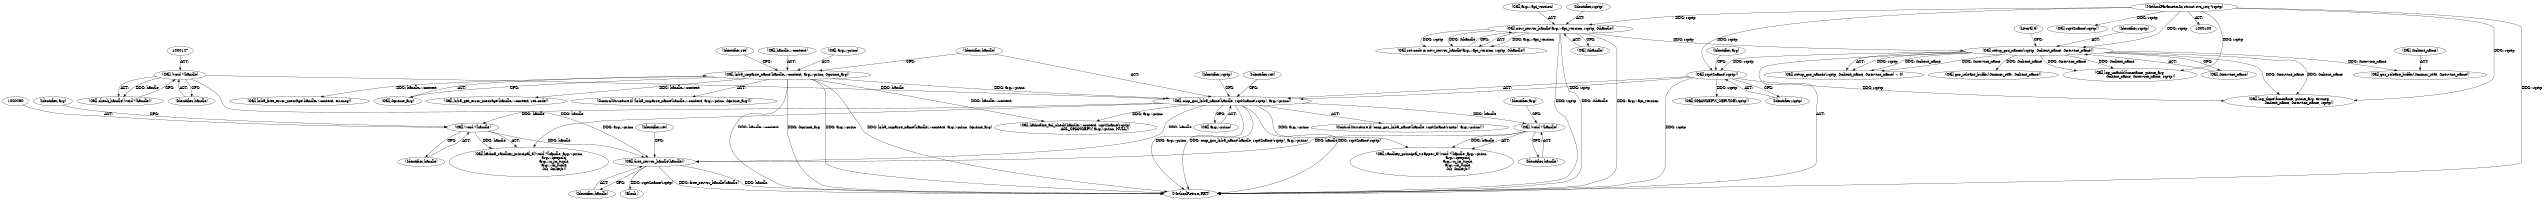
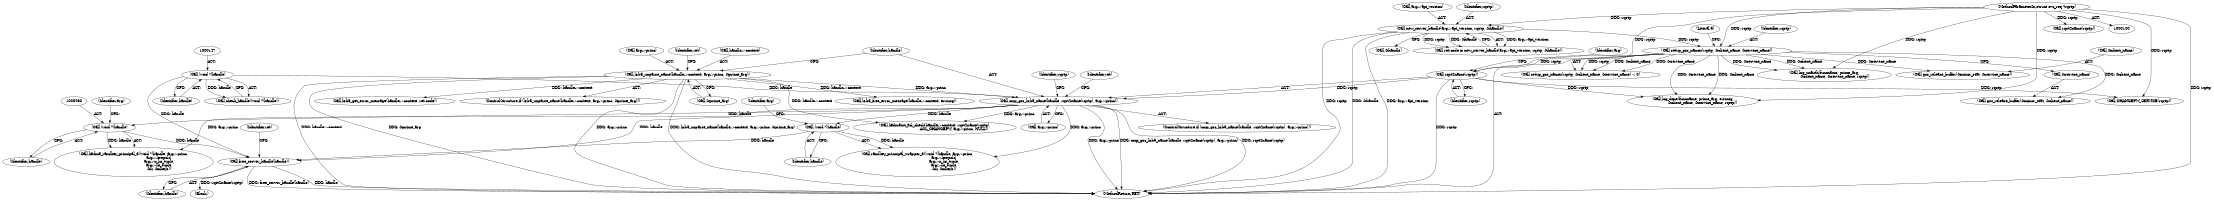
  digraph {
    n1 [label="(Call,free_server_handle(handle))"]
    n2 [label="(Identifier,handle)"]
    n3 [label="(MethodReturn,RET)"]
    n4 [label="(Block,)"]
    n5 [label="(Call,(void *)handle)"]
    n6 [label="(Identifier,handle)"]
    n7 [label="(Call,kadm5_randkey_principal_3((void *)handle, arg->princ,\n                                             arg->keepold,\n                                             arg->n_ks_tuple,\n                                             arg->ks_tuple,\n                                             &k, &nkeys))"]
    n8 [label="(Call,cmp_gss_krb5_name(handle, rqst2name(rqstp), arg->princ))"]
    n9 [label="(Call,(void *)handle)"]
    n10 [label="(Call,kadm5int_acl_check(handle->context, rqst2name(rqstp),\n                                  ACL_CHANGEPW, arg->princ, NULL))"]
    n11 [label="(Call,randkey_principal_wrapper_3((void *)handle, arg->princ,\n                                               arg->keepold,\n                                               arg->n_ks_tuple,\n                                               arg->ks_tuple,\n                                               &k, &nkeys))"]
    n12 [label="(ControlStructure,if (cmp_gss_krb5_name(handle, rqst2name(rqstp), arg->princ)))"]
    n13 [label="(Call,arg->princ)"]
    n14 [label="(Identifier,handle)"]
    n15 [label="(Call,(void *)handle)"]
    n16 [label="(Call,check_handle((void *)handle))"]
    n17 [label="(Identifier,handle)"]
    n18 [label="(Call,rqst2name(rqstp))"]
    n19 [label="(Call,CHANGEPW_SERVICE(rqstp))"]
    n20 [label="(Identifier,rqstp)"]
    n21 [label="(Call,log_done(funcname, prime_arg, errmsg,\n                 &client_name, &service_name, rqstp))"]
    n22 [label="(Call,setup_gss_names(rqstp, &client_name, &service_name))"]
    n23 [label="(Call,gss_release_buffer(&minor_stat, &client_name))"]
    n24 [label="(Call,log_unauth(funcname, prime_arg,\n                   &client_name, &service_name, rqstp))"]
    n25 [label="(Call,gss_release_buffer(&minor_stat, &service_name))"]
    n26 [label="(Call,&service_name)"]
    n27 [label="(Call,setup_gss_names(rqstp, &client_name, &service_name) < 0)"]
    n28 [label="(Call,new_server_handle(arg->api_version, rqstp, &handle))"]
    n29 [label="(Call,&handle)"]
    n30 [label="(Call,ret.code = new_server_handle(arg->api_version, rqstp, &handle))"]
    n31 [label="(MethodParameterIn,struct svc_req *rqstp)"]
    n32 [label="(Call,rqst2name(rqstp))"]
    1000100
    n34 [label="(Call,krb5_unparse_name(handle->context, arg->princ, &prime_arg))"]
    n35 [label="(Call,krb5_free_error_message(handle->context, errmsg))"]
    n36 [label="(Call,&prime_arg)"]
    n37 [label="(Call,krb5_get_error_message(handle->context, ret.code))"]
    n38 [label="(ControlStructure,if (krb5_unparse_name(handle->context, arg->princ, &prime_arg)))"]
    n39 [label="(Call,&client_name)"]
    n40 [label="(Call,arg->princ)"]
    n41 [label="(Call,handle->context)"]
    n42 [label="(Identifier,rqstp)"]
    n43 [label="(Identifier,ret)"]
    n44 [label="(Identifier,arg)"]
    n45 [label="(Call,arg->api_version)"]
    n46 [label="(Identifier,ret)"]
    n47 [label="(Identifier,arg)"]
    n48 [label="(Identifier,arg)"]
    n49 [label="(Literal,5)"]
    n50 [label="(Identifier,handle)"]
    n51 [label="(Identifier,rqstp)"]
    n52 [label="(Identifier,ret)"]
    n53 [label="(Identifier,rqstp)"]
    1000250
    1000147
    n1 -> n2 [label="CFG: "]
    n1 -> n3 [label="DDG: free_server_handle(handle)"]
    n1 -> n3 [label="DDG: handle"]
    n1 -> n4 [label="DDG: rqst2name(rqstp)"]
    n2 -> n1 [label="AST: "]
    n5 -> n1 [label="DDG: handle"]
    n5 -> n6 [label="CFG: "]
    n5 -> n7 [label="AST: "]
    n5 -> n7 [label="DDG: handle"]
    n6 -> n5 [label="AST: "]
    n8 -> n1 [label="DDG: handle"]
    n8 -> n3 [label="DDG: cmp_gss_krb5_name(handle, rqst2name(rqstp), arg->princ)"]
    n8 -> n3 [label="DDG: rqst2name(rqstp)"]
    n8 -> n3 [label="DDG: arg->princ"]
    n8 -> n5 [label="DDG: handle"]
    n8 -> n7 [label="DDG: arg->princ"]
    n8 -> n9 [label="DDG: handle"]
    n8 -> n10 [label="DDG: arg->princ"]
    n8 -> n11 [label="DDG: arg->princ"]
    n8 -> n12 [label="AST: "]
    n8 -> n13 [label="CFG: "]
    n9 -> n1 [label="DDG: handle"]
    n9 -> n11 [label="AST: "]
    n9 -> n11 [label="DDG: handle"]
    n9 -> n14 [label="CFG: "]
    n13 -> n8 [label="AST: "]
    n14 -> n9 [label="AST: "]
    n15 -> n1 [label="DDG: handle"]
    n15 -> n8 [label="DDG: handle"]
    n15 -> n16 [label="AST: "]
    n15 -> n16 [label="DDG: handle"]
    n15 -> n17 [label="CFG: "]
    n16 -> n15 [label="CFG: "]
    n17 -> n15 [label="AST: "]
    n18 -> n3 [label="DDG: rqstp"]
    n18 -> n8 [label="AST: "]
    n18 -> n8 [label="DDG: rqstp"]
    n18 -> n19 [label="DDG: rqstp"]
    n18 -> n20 [label="CFG: "]
    n18 -> n21 [label="DDG: rqstp"]
    n20 -> n18 [label="AST: "]
    n22 -> n3 [label="AST: "]
    n22 -> n18 [label="DDG: rqstp"]
    n22 -> n21 [label="DDG: &client_name"]
    n22 -> n21 [label="DDG: &service_name"]
    n22 -> n23 [label="DDG: &client_name"]
    n22 -> n24 [label="DDG: &client_name"]
    n22 -> n24 [label="DDG: &service_name"]
    n22 -> n25 [label="DDG: &service_name"]
    n22 -> n26 [label="CFG: "]
    n22 -> n27 [label="AST: "]
    n22 -> n27 [label="DDG: rqstp"]
    n22 -> n27 [label="DDG: &client_name"]
    n22 -> n27 [label="DDG: &service_name"]
-   n26 -> n22 [label="AST: "]
+   n26 -> n23 [label="AST: "]
    n28 -> n3 [label="DDG: arg->api_version"]
    n28 -> n3 [label="DDG: rqstp"]
    n28 -> n3 [label="DDG: &handle"]
    n28 -> n22 [label="DDG: rqstp"]
    n28 -> n29 [label="CFG: "]
    n28 -> n30 [label="AST: "]
    n28 -> n30 [label="DDG: arg->api_version"]
    n28 -> n30 [label="DDG: rqstp"]
    n28 -> n30 [label="DDG: &handle"]
-   n29 -> n28 [label="AST: "]
    n30 -> n28 [label="CFG: "]
    n31 -> n3 [label="DDG: rqstp"]
    n31 -> n18 [label="DDG: rqstp"]
+   n31 -> n19 [label="DDG: rqstp"]
    n31 -> n21 [label="DDG: rqstp"]
    n31 -> n22 [label="DDG: rqstp"]
    n31 -> n24 [label="DDG: rqstp"]
    n31 -> n28 [label="DDG: rqstp"]
    n31 -> n32 [label="DDG: rqstp"]
    n31 -> 1000100 [label="AST: "]
    n34 -> n3 [label="DDG: handle->context"]
    n34 -> n3 [label="DDG: &prime_arg"]
    n34 -> n3 [label="DDG: arg->princ"]
    n34 -> n3 [label="DDG: krb5_unparse_name(handle->context, arg->princ, &prime_arg)"]
    n34 -> n8 [label="DDG: arg->princ"]
    n34 -> n10 [label="DDG: handle->context"]
    n34 -> n35 [label="DDG: handle->context"]
    n34 -> n36 [label="CFG: "]
    n34 -> n37 [label="DDG: handle->context"]
    n34 -> n38 [label="AST: "]
    n36 -> n34 [label="AST: "]
    n39 -> n25 [label="AST: "]
    n40 -> n34 [label="AST: "]
    n41 -> n34 [label="AST: "]
    n42 -> n22 [label="AST: "]
    n43 -> n8 [label="CFG: "]
    n44 -> n18 [label="CFG: "]
    n45 -> n28 [label="AST: "]
    n46 -> n1 [label="CFG: "]
    n47 -> n5 [label="CFG: "]
    n48 -> n9 [label="CFG: "]
    n49 -> n22 [label="CFG: "]
    n50 -> n8 [label="AST: "]
    n50 -> n34 [label="CFG: "]
    n51 -> n8 [label="CFG: "]
    n52 -> n34 [label="CFG: "]
    n53 -> n28 [label="AST: "]
    1000250 -> n5 [label="AST: "]
    1000147 -> n15 [label="AST: "]
  }
